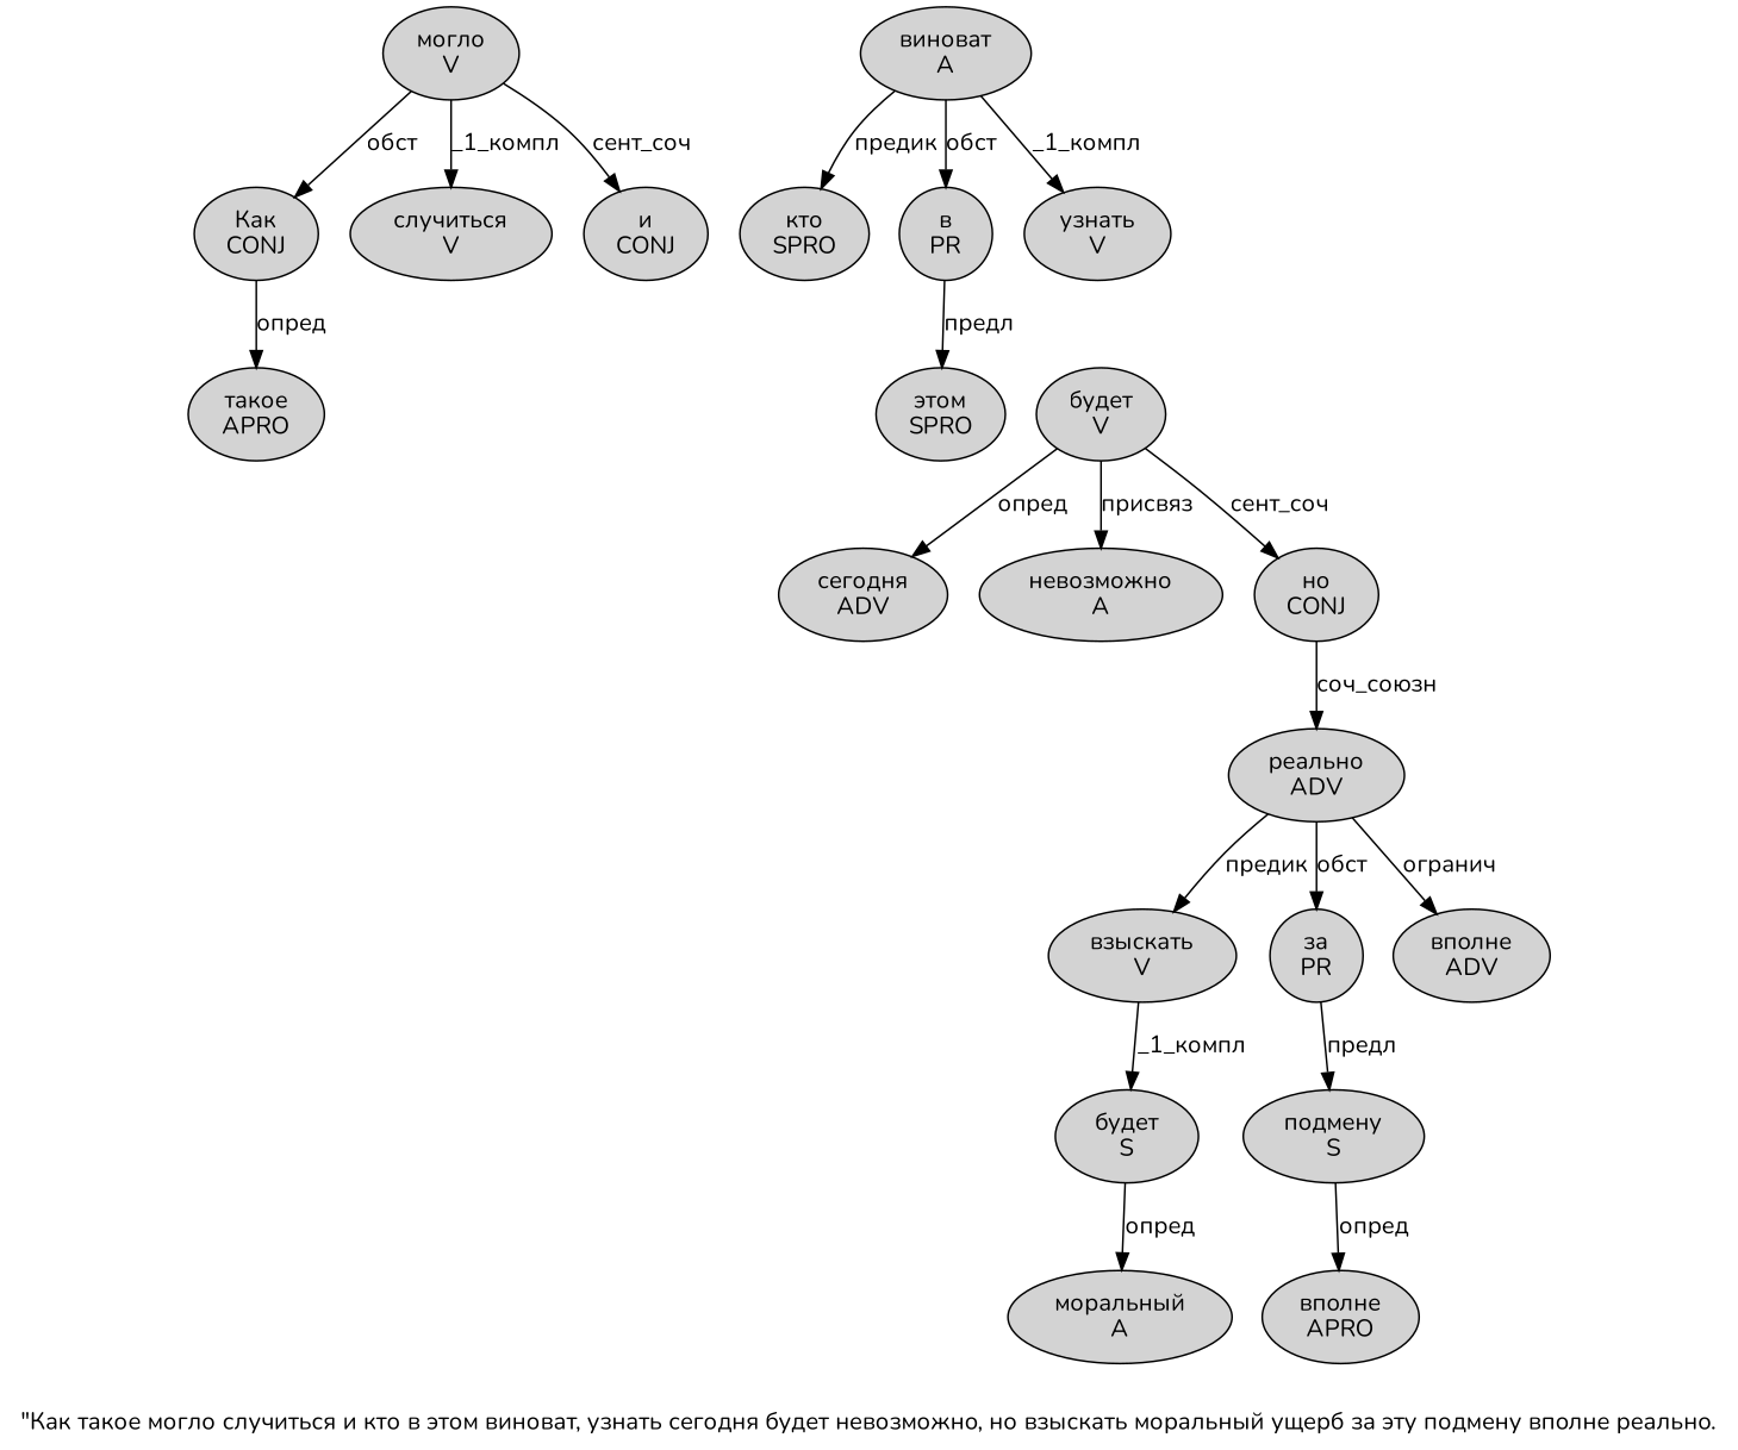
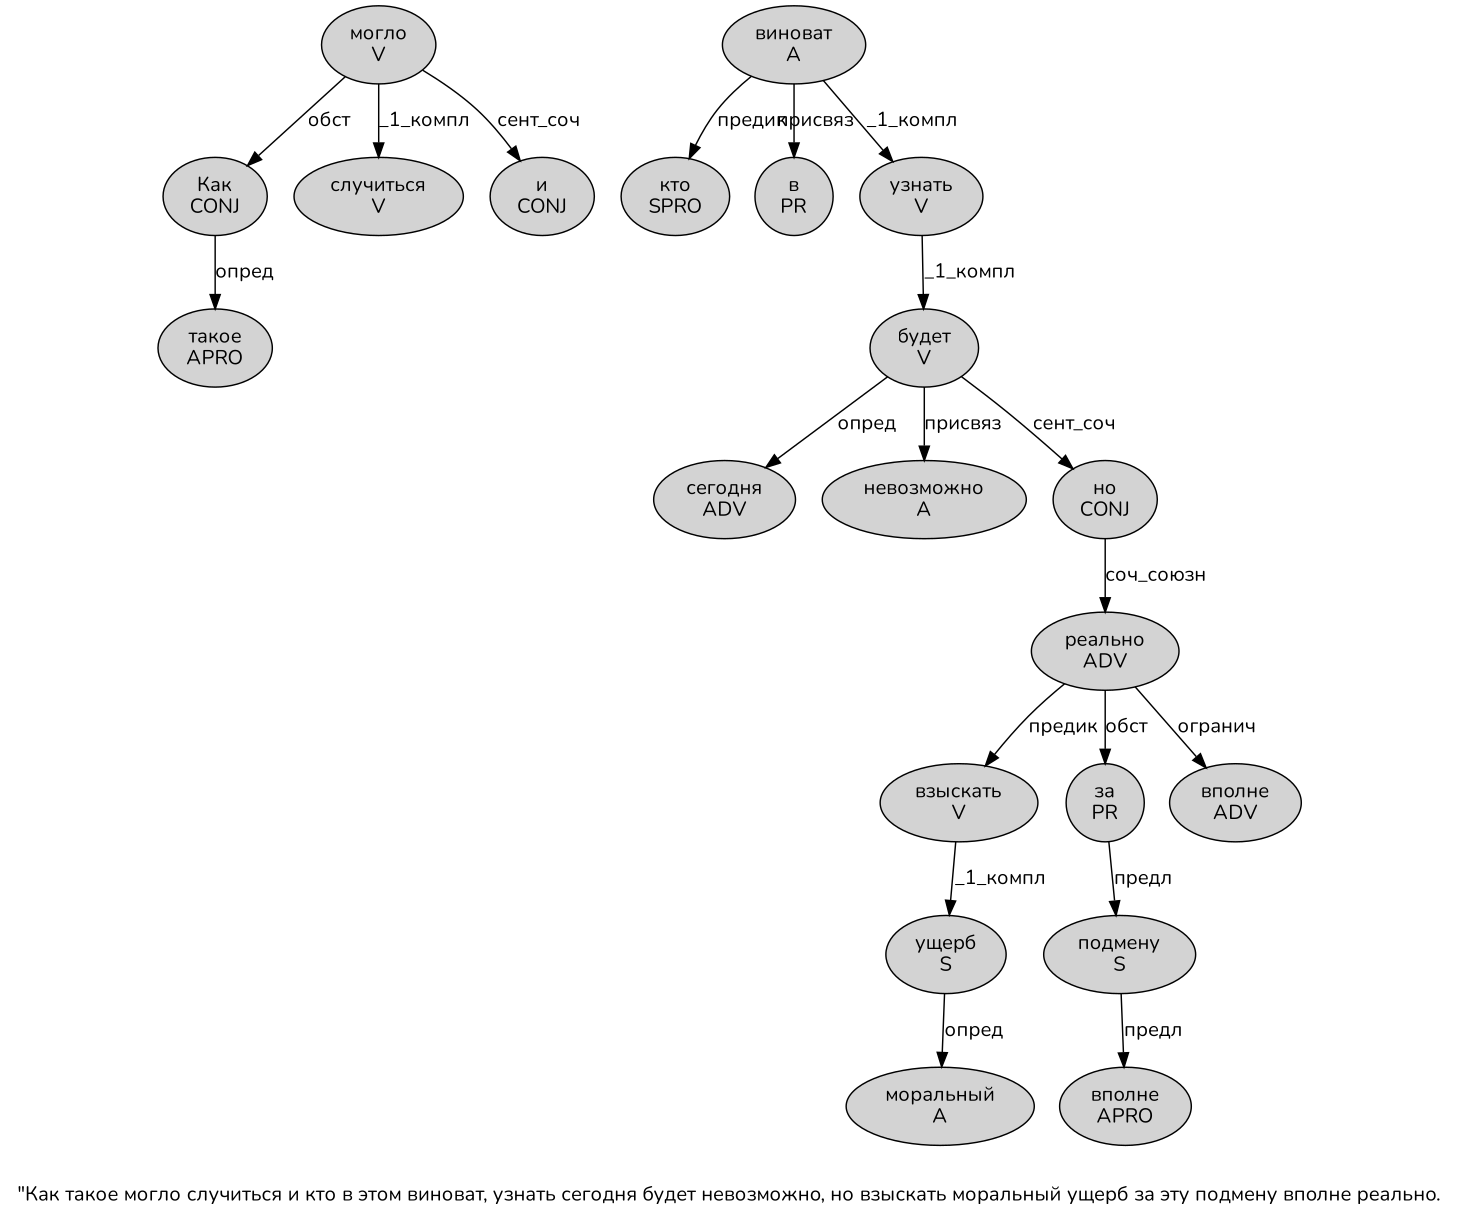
  digraph {
    fontname=Nunito
    label="\"Как такое могло случиться и кто в этом виноват, узнать сегодня будет невозможно, но взыскать моральный ущерб за эту подмену вполне реально."
    node [fillcolor=lightgray fontname=Nunito penwidth=1 shape=ellipse style=filled]
    edge [fontname=Nunito]
    n1 [label="Как\nCONJ"]
    n2 [label="такое\nAPRO"]
    n3 [label="могло\nV"]
    n4 [label="случиться\nV"]
    n5 [label="и\nCONJ"]
    n6 [label="виноват\nA"]
    n7 [label="кто\nSPRO"]
    n8 [label="в\nPR"]
    n9 [label="узнать\nV"]
-   n10 [label="этом\nSPRO"]
    n11 [label="будет\nV"]
    n12 [label="сегодня\nADV"]
    n13 [label="невозможно\nA"]
    n14 [label="но\nCONJ"]
    n15 [label="реально\nADV"]
    n16 [label="взыскать\nV"]
    n17 [label="за\nPR"]
    n18 [label="вполне\nADV"]
-   n19 [label="будет\nS"]
+   n19 [label="ущерб\nS"]
    n20 [label="моральный\nA"]
    n21 [label="подмену\nS"]
    n22 [label="вполне\nAPRO"]
    n1 -> n2 [label="опред"]
    n3 -> n1 [label="обст"]
    n3 -> n4 [label="_1_компл"]
    n3 -> n5 [label="сент_соч"]
    n6 -> n7 [label="предик"]
-   n6 -> n8 [label="обст"]
+   n6 -> n8 [label="присвяз"]
    n6 -> n9 [label="_1_компл"]
-   n8 -> n10 [label="предл"]
+   n9 -> n11 [label="_1_компл"]
    n11 -> n12 [label="опред"]
    n11 -> n13 [label="присвяз"]
    n11 -> n14 [label="сент_соч"]
    n14 -> n15 [label="соч_союзн"]
    n15 -> n16 [label="предик"]
    n15 -> n17 [label="обст"]
    n15 -> n18 [label="огранич"]
    n16 -> n19 [label="_1_компл"]
    n17 -> n21 [label="предл"]
    n19 -> n20 [label="опред"]
-   n21 -> n22 [label="опред"]
+   n21 -> n22 [label="предл"]
  }
